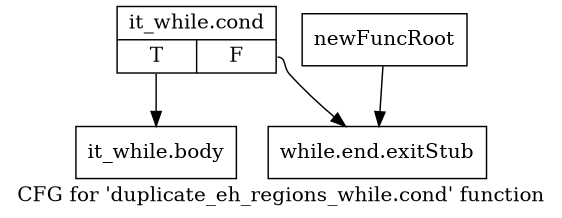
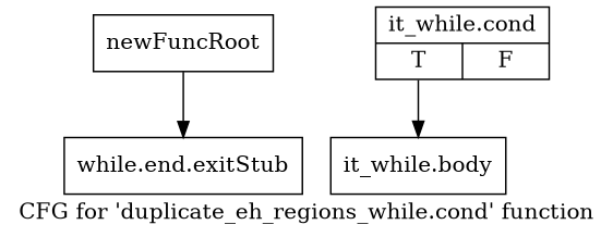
  digraph {
    label="CFG for 'duplicate_eh_regions_while.cond' function"
    node [shape=record]
    n1 [label="{newFuncRoot}"]
    n2 [label="{while.end.exitStub}"]
    n3 [label="{it_while.cond|{<s0>T|<s1>F}}"]
    n4 [label="{it_while.body}"]
    n1 -> n2
-   n3 -> n2 [tailport=s1]
    n3 -> n4 [tailport=s0]
  }
